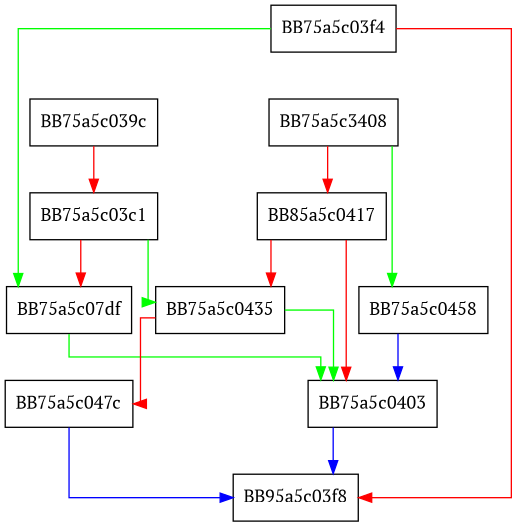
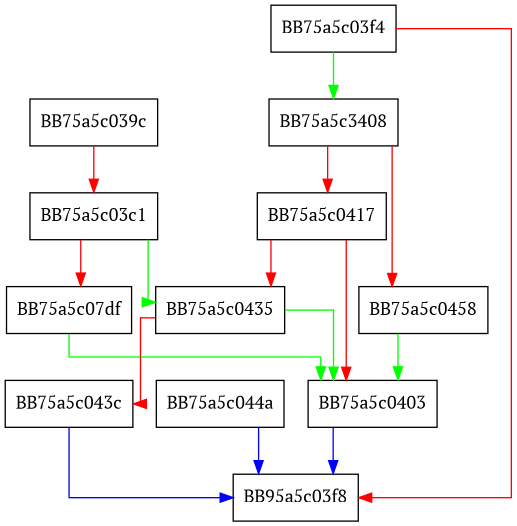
  digraph {
    fontname="PT Serif"
    splines=ortho
    node [fontname="PT Serif" shape=box]
    edge [color=red fontname="PT Serif"]
    BB75a5c039c
    BB75a5c03c1
    n3 [label=BB75a5c07df]
    BB75a5c0435
    n5 [label=BB95a5c03f8]
    BB75a5c0403
+   BB75a5c044a
    BB75a5c03f4
    n9 [label=BB75a5c3408]
    BB75a5c0458
-   BB75a5c0417 [label=BB85a5c0417]
-   BB75a5c043c [label=BB75a5c047c]
+   BB75a5c0417
+   BB75a5c043c
    BB75a5c039c -> BB75a5c03c1
    BB75a5c03c1 -> n3
    BB75a5c03c1 -> BB75a5c0435 [color=green]
    n3 -> BB75a5c0403 [color=green]
    BB75a5c0435 -> BB75a5c0403 [color=green]
    BB75a5c0435 -> BB75a5c043c
    BB75a5c0403 -> n5 [color=blue]
+   BB75a5c044a -> n5 [color=blue]
    BB75a5c03f4 -> n5
-   BB75a5c03f4 -> n3 [color=green]
-   n9 -> BB75a5c0458 [color=green]
+   BB75a5c03f4 -> n9 [color=green]
+   n9 -> BB75a5c0458
    n9 -> BB75a5c0417
-   BB75a5c0458 -> BB75a5c0403 [color=blue]
+   BB75a5c0458 -> BB75a5c0403 [color=green]
    BB75a5c0417 -> BB75a5c0435
    BB75a5c0417 -> BB75a5c0403
    BB75a5c043c -> n5 [color=blue]
  }
